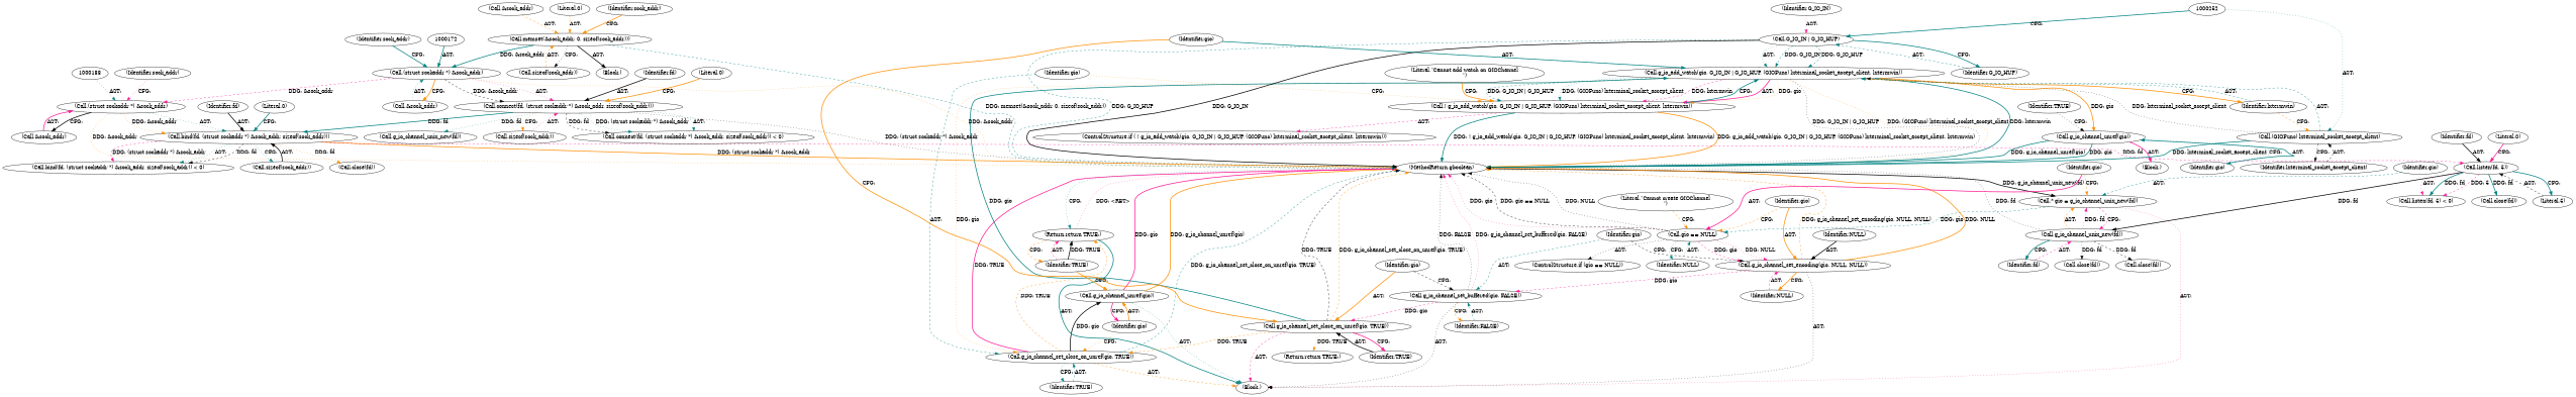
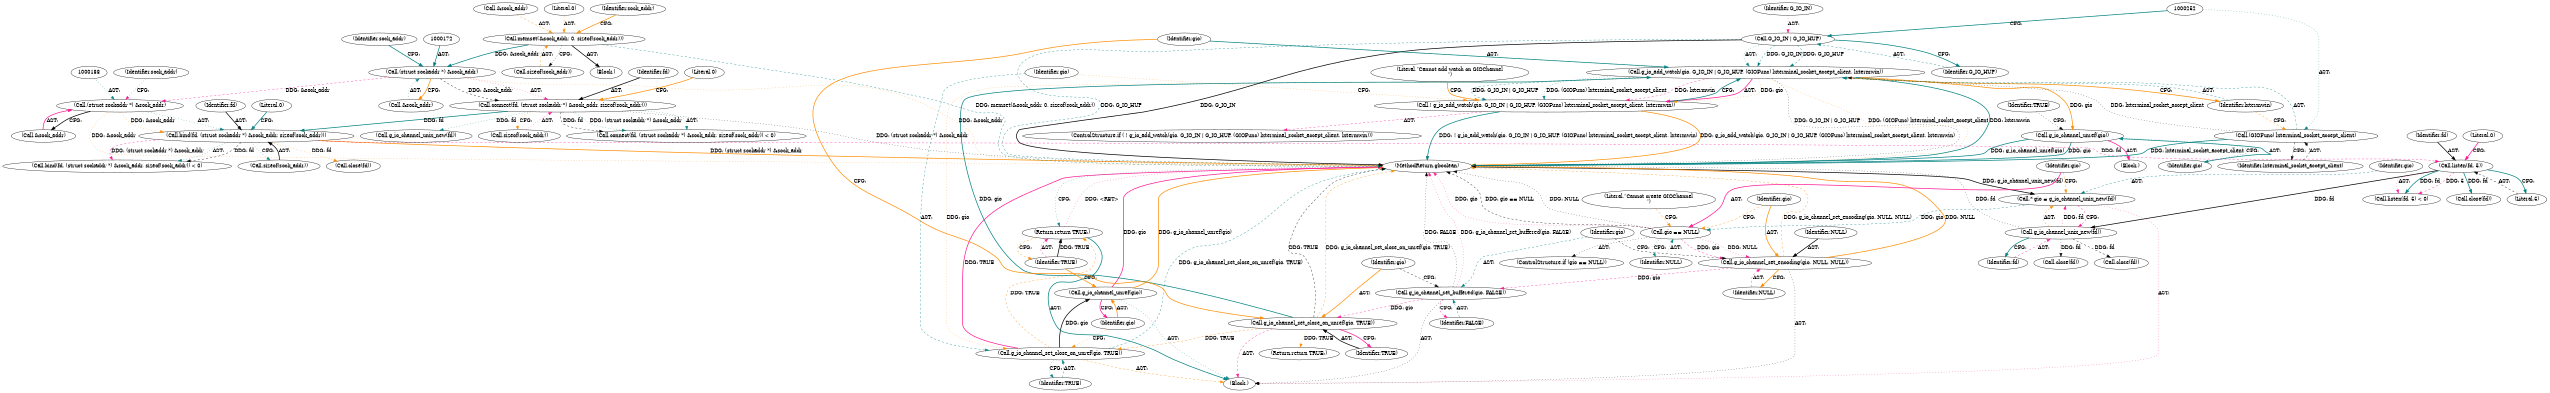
  digraph {
    edge [color=teal style=bold]
    n1 [label="(Call,g_io_add_watch(gio, G_IO_IN | G_IO_HUP, (GIOFunc) lxterminal_socket_accept_client, lxtermwin))"]
    n2 [label="(Call,! g_io_add_watch(gio, G_IO_IN | G_IO_HUP, (GIOFunc) lxterminal_socket_accept_client, lxtermwin))"]
    n3 [label="(Call,g_io_channel_unref(gio))"]
    n4 [label="(Call,g_io_channel_set_close_on_unref(gio, TRUE))"]
    n5 [label="(MethodReturn,gboolean)"]
    n6 [label="(Identifier,lxtermwin)"]
    n7 [label="(ControlStructure,if ( ! g_io_add_watch(gio, G_IO_IN | G_IO_HUP, (GIOFunc) lxterminal_socket_accept_client, lxtermwin)))"]
    n8 [label="(Block,)"]
    n9 [label="(Identifier,gio)"]
    n10 [label="(Block,)"]
    n11 [label="(Call,g_io_channel_unref(gio))"]
    n12 [label="(Return,return TRUE;)"]
    n13 [label="(Identifier,TRUE)"]
    n14 [label="(Call,* gio = g_io_channel_unix_new(fd))"]
    n15 [label="(Call,(GIOFunc) lxterminal_socket_accept_client)"]
    n16 [label="(Call,g_io_channel_set_close_on_unref(gio, TRUE))"]
    n17 [label="(Identifier,TRUE)"]
    n18 [label="(Return,return TRUE;)"]
    n19 [label="(Call,g_io_channel_set_buffered(gio, FALSE))"]
    n20 [label="(Identifier,FALSE)"]
    n21 [label="(Call,g_io_channel_set_encoding(gio, NULL, NULL))"]
    n22 [label="(Identifier,NULL)"]
    n23 [label="(Call,gio == NULL)"]
    n24 [label="(ControlStructure,if (gio == NULL))"]
    n25 [label="(Identifier,NULL)"]
    n26 [label="(Call,g_io_channel_unix_new(fd))"]
    n27 [label="(Call,close(fd))"]
    n28 [label="(Identifier,fd)"]
    n29 [label="(Call,close(fd))"]
    n30 [label="(Call,listen(fd, 5))"]
    n31 [label="(Call,listen(fd, 5) < 0)"]
    n32 [label="(Call,close(fd))"]
    n33 [label="(Literal,5)"]
    n34 [label="(Call,bind(fd, (struct sockaddr *) &sock_addr, sizeof(sock_addr)))"]
    n35 [label="(Call,sizeof(sock_addr))"]
    n36 [label="(Call,bind(fd, (struct sockaddr *) &sock_addr, sizeof(sock_addr)) < 0)"]
    n37 [label="(Call,close(fd))"]
    n38 [label="(Call,connect(fd, (struct sockaddr *) &sock_addr, sizeof(sock_addr)))"]
    n39 [label="(Call,g_io_channel_unix_new(fd))"]
    n40 [label="(Call,sizeof(sock_addr))"]
    n41 [label="(Call,connect(fd, (struct sockaddr *) &sock_addr, sizeof(sock_addr)) < 0)"]
    n42 [label="(Call,(struct sockaddr *) &sock_addr)"]
    n43 [label="(Call,(struct sockaddr *) &sock_addr)"]
    n44 [label="(Call,&sock_addr)"]
    n45 [label="(Call,&sock_addr)"]
    n46 [label="(Call,memset(&sock_addr, 0, sizeof(sock_addr)))"]
    n47 [label="(Block,)"]
    n48 [label="(Call,sizeof(sock_addr))"]
    n49 [label="(Call,G_IO_IN | G_IO_HUP)"]
    n50 [label="(Identifier,G_IO_HUP)"]
    n51 [label="(Identifier,lxterminal_socket_accept_client)"]
    n52 [label="(Identifier,gio)"]
    n53 [label="(Identifier,TRUE)"]
    n54 [label="(Identifier,gio)"]
    n55 [label="(Identifier,gio)"]
    n56 [label="(Identifier,gio)"]
    n57 [label="(Identifier,fd)"]
    n58 [label="(Literal,\"Cannot add watch on GIOChannel\n\")"]
    n59 [label="(Literal,0)"]
    n60 [label="(Identifier,G_IO_IN)"]
    n61 [label="(Identifier,gio)"]
    n62 [label="(Identifier,fd)"]
    n63 [label="(Call,&sock_addr)"]
    n64 [label="(Literal,\"Cannot create GIOChannel\n\")"]
    n65 [label="(Identifier,gio)"]
    n66 [label="(Identifier,gio)"]
    n67 [label="(Literal,0)"]
    n68 [label="(Identifier,sock_addr)"]
    n69 [label="(Identifier,TRUE)"]
    n70 [label="(Identifier,sock_addr)"]
    n71 [label="(Identifier,sock_addr)"]
    n72 [label="(Identifier,fd)"]
    n73 [label="(Literal,0)"]
    n74 [label="(Identifier,NULL)"]
    n75 [label="(Literal,0)"]
    n76 [label="(Identifier,gio)"]
    1000172
    1000188
    1000252
    n1 -> n2 [color=deeppink label="AST: "]
    n1 -> n2 [color=darkorange label="DDG: gio" style=dotted]
    n1 -> n2 [label="DDG: G_IO_IN | G_IO_HUP" style=dashed]
    n1 -> n2 [label="DDG: (GIOFunc) lxterminal_socket_accept_client" style=dotted]
    n1 -> n2 [color=deeppink label="DDG: lxtermwin" style=dashed]
    n1 -> n3 [color=darkorange label="DDG: gio"]
    n1 -> n4 [color=darkorange label="DDG: gio" style=dotted]
    n1 -> n5 [color=black label="DDG: G_IO_IN | G_IO_HUP" style=dotted]
    n1 -> n5 [color=darkorange label="DDG: (GIOFunc) lxterminal_socket_accept_client" style=dotted]
    n1 -> n5 [label="DDG: lxtermwin"]
    n1 -> n6 [color=darkorange label="CFG: "]
    n2 -> n1 [label="CFG: "]
    n2 -> n5 [label="DDG: ! g_io_add_watch(gio, G_IO_IN | G_IO_HUP, (GIOFunc) lxterminal_socket_accept_client, lxtermwin)"]
    n2 -> n5 [color=darkorange label="DDG: g_io_add_watch(gio, G_IO_IN | G_IO_HUP, (GIOFunc) lxterminal_socket_accept_client, lxtermwin)"]
    n2 -> n7 [color=deeppink label="AST: " style=dashed]
    n3 -> n5 [label="DDG: g_io_channel_unref(gio)"]
    n3 -> n5 [label="DDG: gio"]
    n3 -> n8 [color=deeppink label="AST: "]
    n3 -> n9 [label="CFG: " style=dotted]
    n4 -> n5 [label="DDG: g_io_channel_set_close_on_unref(gio, TRUE)" style=dashed]
    n4 -> n5 [color=deeppink label="DDG: TRUE"]
    n4 -> n10 [color=darkorange label="AST: " style=dashed]
    n4 -> n11 [color=black label="DDG: gio"]
    n4 -> n12 [color=darkorange label="DDG: TRUE" style=dashed]
    n4 -> n13 [label="CFG: " style=dotted]
    n5 -> n12 [label="CFG: " style=dotted]
    n5 -> n14 [color=black label="DDG: g_io_channel_unix_new(fd)"]
    n6 -> n1 [label="AST: " style=dashed]
    n6 -> n15 [color=darkorange label="CFG: " style=dashed]
    n9 -> n3 [label="AST: "]
    n11 -> n5 [color=darkorange label="DDG: g_io_channel_unref(gio)"]
    n11 -> n5 [color=deeppink label="DDG: gio"]
    n11 -> n10 [label="AST: " style=dotted]
    n11 -> n52 [color=deeppink label="CFG: "]
    n12 -> n5 [color=deeppink label="DDG: <RET>" style=dotted]
    n12 -> n10 [label="AST: "]
    n12 -> n53 [color=darkorange label="CFG: " style=dashed]
    n13 -> n4 [label="AST: " style=dashed]
    n14 -> n10 [color=deeppink label="AST: " style=dotted]
    n14 -> n23 [label="DDG: gio" style=dashed]
    n14 -> n26 [color=deeppink label="CFG: " style=dashed]
    n15 -> n1 [label="AST: " style=dashed]
    n15 -> n1 [color=black label="DDG: lxterminal_socket_accept_client" style=dotted]
    n15 -> n5 [label="DDG: lxterminal_socket_accept_client"]
    n15 -> n51 [color=black label="CFG: " style=dashed]
    n16 -> n1 [label="DDG: gio"]
    n16 -> n4 [color=darkorange label="DDG: TRUE" style=dashed]
    n16 -> n5 [color=darkorange label="DDG: g_io_channel_set_close_on_unref(gio, TRUE)" style=dashed]
    n16 -> n5 [color=black label="DDG: TRUE" style=dashed]
    n16 -> n10 [color=deeppink label="AST: " style=dashed]
    n16 -> n17 [color=deeppink label="CFG: "]
    n16 -> n18 [color=darkorange label="DDG: TRUE" style=dotted]
    n17 -> n16 [color=black label="AST: "]
    n19 -> n5 [color=black label="DDG: FALSE" style=dotted]
    n19 -> n5 [color=deeppink label="DDG: g_io_channel_set_buffered(gio, FALSE)" style=dotted]
    n19 -> n10 [color=black label="AST: " style=dotted]
    n19 -> n16 [color=deeppink label="DDG: gio" style=dashed]
-   n19 -> n20 [color=darkorange label="CFG: " style=dashed]
+   n19 -> n20 [color=deeppink label="CFG: " style=dashed]
    n20 -> n19 [label="AST: " style=dashed]
    n21 -> n5 [color=darkorange label="DDG: NULL"]
    n21 -> n5 [color=darkorange label="DDG: g_io_channel_set_encoding(gio, NULL, NULL)" style=dashed]
    n21 -> n10 [color=black label="AST: " style=dotted]
    n21 -> n19 [color=deeppink label="DDG: gio" style=dashed]
    n21 -> n22 [color=darkorange label="CFG: "]
    n22 -> n21 [color=deeppink label="AST: " style=dashed]
    n23 -> n5 [color=deeppink label="DDG: gio" style=dotted]
    n23 -> n5 [color=black label="DDG: NULL" style=dotted]
    n23 -> n5 [color=black label="DDG: gio == NULL" style=dashed]
    n23 -> n21 [color=deeppink label="DDG: gio" style=dashed]
    n23 -> n21 [color=deeppink label="DDG: NULL" style=dotted]
    n23 -> n24 [color=black label="AST: " style=dotted]
    n23 -> n25 [label="CFG: " style=dotted]
    n25 -> n23 [label="AST: " style=dotted]
    n26 -> n5 [color=black label="DDG: fd" style=dotted]
    n26 -> n14 [color=darkorange label="AST: " style=dashed]
    n26 -> n14 [color=deeppink label="DDG: fd" style=dotted]
    n26 -> n27 [color=black label="DDG: fd" style=dashed]
    n26 -> n28 [label="CFG: "]
    n26 -> n29 [color=black label="DDG: fd" style=dotted]
    n28 -> n26 [color=deeppink label="AST: " style=dashed]
    n30 -> n26 [color=black label="DDG: fd"]
    n30 -> n31 [color=deeppink label="AST: " style=dotted]
    n30 -> n31 [label="DDG: fd"]
    n30 -> n31 [color=deeppink label="DDG: 5" style=dashed]
    n30 -> n32 [label="DDG: fd"]
    n30 -> n33 [label="CFG: "]
    n33 -> n30 [color=black label="AST: " style=dashed]
    n34 -> n5 [color=darkorange label="DDG: (struct sockaddr *) &sock_addr"]
    n34 -> n30 [color=deeppink label="DDG: fd" style=dashed]
    n34 -> n35 [label="CFG: " style=dotted]
    n34 -> n36 [label="AST: " style=dotted]
    n34 -> n36 [color=black label="DDG: fd" style=dashed]
    n34 -> n36 [color=deeppink label="DDG: (struct sockaddr *) &sock_addr" style=dashed]
    n34 -> n37 [color=darkorange label="DDG: fd" style=dotted]
    n35 -> n34 [color=black label="AST: "]
    n38 -> n5 [color=black label="DDG: (struct sockaddr *) &sock_addr" style=dotted]
    n38 -> n34 [label="DDG: fd"]
    n38 -> n39 [label="DDG: fd" style=dotted]
    n38 -> n40 [color=darkorange label="CFG: " style=dotted]
    n38 -> n41 [label="AST: " style=dotted]
    n38 -> n41 [color=black label="DDG: fd" style=dashed]
    n38 -> n41 [label="DDG: (struct sockaddr *) &sock_addr" style=dotted]
    n40 -> n38 [color=deeppink label="AST: " style=dotted]
    n42 -> n5 [color=darkorange label="DDG: &sock_addr" style=dotted]
    n42 -> n38 [color=deeppink label="AST: " style=dotted]
    n42 -> n38 [color=black label="DDG: &sock_addr" style=dashed]
    n42 -> n43 [color=deeppink label="DDG: &sock_addr" style=dashed]
    n42 -> n44 [color=darkorange label="CFG: "]
    n43 -> n5 [color=darkorange label="DDG: &sock_addr" style=dotted]
    n43 -> n34 [label="AST: " style=dotted]
    n43 -> n34 [color=darkorange label="DDG: &sock_addr" style=dotted]
    n43 -> n45 [color=black label="CFG: "]
    n44 -> n42 [label="AST: " style=dotted]
    n45 -> n43 [color=deeppink label="AST: "]
    n46 -> n5 [label="DDG: memset(&sock_addr, 0, sizeof(sock_addr))" style=dashed]
    n46 -> n42 [label="DDG: &sock_addr"]
    n46 -> n47 [color=black label="AST: "]
    n46 -> n48 [color=black label="CFG: " style=dotted]
    n48 -> n46 [color=darkorange label="AST: " style=dashed]
    n49 -> n1 [label="AST: " style=dotted]
    n49 -> n1 [label="DDG: G_IO_IN" style=dashed]
    n49 -> n1 [label="DDG: G_IO_HUP" style=dashed]
    n49 -> n5 [label="DDG: G_IO_HUP" style=dashed]
    n49 -> n5 [color=black label="DDG: G_IO_IN"]
    n49 -> n50 [label="CFG: "]
    n50 -> n49 [label="AST: " style=dashed]
    n51 -> n15 [color=black label="AST: " style=dashed]
    n52 -> n4 [color=darkorange label="CFG: " style=dotted]
    n52 -> n11 [color=darkorange label="AST: "]
    n53 -> n11 [color=darkorange label="CFG: "]
    n53 -> n12 [color=deeppink label="AST: " style=dashed]
    n53 -> n12 [color=black label="DDG: TRUE"]
    n54 -> n16 [color=darkorange label="AST: "]
    n54 -> n19 [color=black label="CFG: " style=dashed]
    n55 -> n14 [label="AST: " style=dashed]
    n56 -> n1 [label="AST: "]
    n56 -> n16 [color=darkorange label="CFG: "]
    n57 -> n34 [color=black label="AST: "]
    n58 -> n2 [color=darkorange label="CFG: "]
    n59 -> n38 [color=darkorange label="CFG: "]
    n60 -> n49 [color=deeppink label="AST: " style=dotted]
    n61 -> n14 [color=darkorange label="CFG: " style=dashed]
    n61 -> n23 [color=deeppink label="AST: "]
    n62 -> n30 [color=black label="AST: "]
    n63 -> n46 [color=darkorange label="AST: " style=dashed]
    n64 -> n23 [color=darkorange label="CFG: " style=dashed]
    n65 -> n2 [color=darkorange label="CFG: " style=dotted]
    n65 -> n4 [label="AST: " style=dashed]
    n66 -> n21 [color=darkorange label="AST: "]
    n66 -> n23 [color=darkorange label="CFG: " style=dashed]
    n67 -> n46 [color=darkorange label="AST: " style=dashed]
    n68 -> n46 [color=darkorange label="CFG: "]
    n69 -> n3 [color=black label="CFG: " style=dotted]
    n70 -> n42 [label="CFG: "]
    n71 -> n43 [color=deeppink label="CFG: " style=dotted]
    n72 -> n38 [color=black label="AST: "]
    n73 -> n30 [color=deeppink label="CFG: "]
    n74 -> n21 [color=black label="AST: "]
    n75 -> n34 [label="CFG: "]
    n76 -> n19 [label="AST: " style=dashed]
    n76 -> n21 [color=black label="CFG: " style=dashed]
    1000172 -> n42 [label="AST: "]
    1000188 -> n43 [label="AST: " style=dotted]
    1000252 -> n15 [label="AST: " style=dotted]
    1000252 -> n49 [label="CFG: "]
  }
